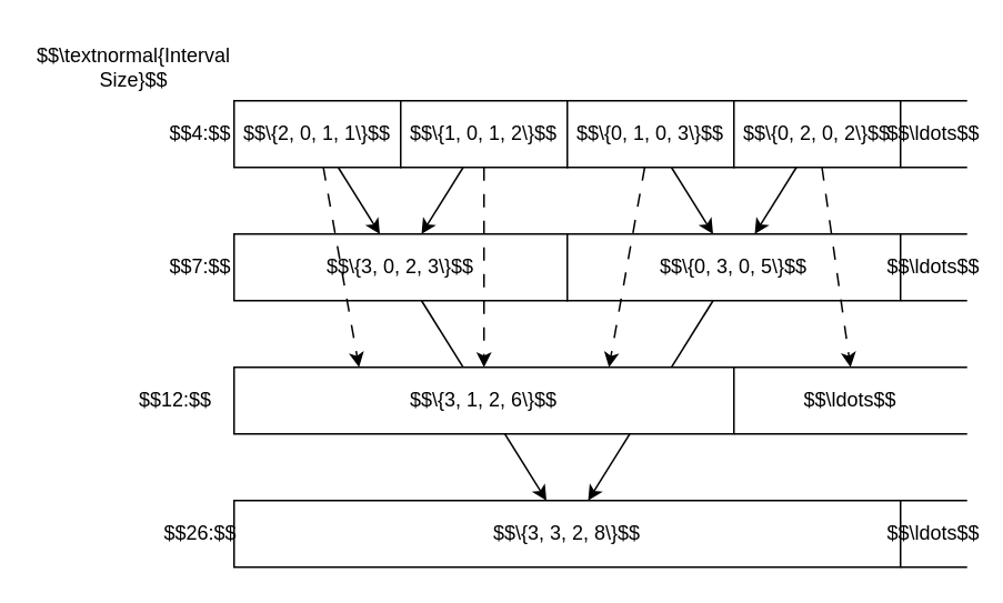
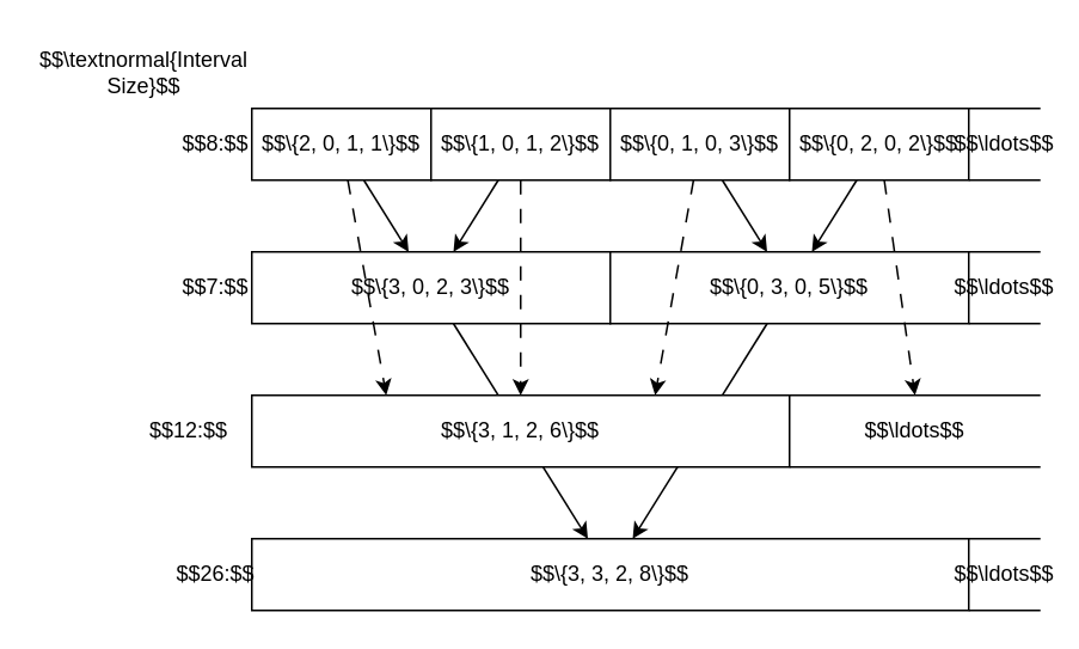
  <mxCell id="0" />
  <mxCell id="1" parent="0" />
  <mxCell id="2" value="" style="endArrow=classic;html=1;rounded=0;" edge="1" parent="1" source="12" target="20"><mxGeometry width="50" height="50" relative="1" as="geometry"><mxPoint x="263" y="190" as="sourcePoint" /><mxPoint x="338" y="310" as="targetPoint" /></mxGeometry></mxCell>
  <mxCell id="3" value="" style="endArrow=classic;html=1;rounded=0;" edge="1" parent="1" source="11" target="20"><mxGeometry width="50" height="50" relative="1" as="geometry"><mxPoint x="213" y="110" as="sourcePoint" /><mxPoint x="238" y="150" as="targetPoint" /></mxGeometry></mxCell>
  <mxCell id="4" value="$$\{2, 0, 1, 1\}$$" style="rounded=0;whiteSpace=wrap;html=1;" vertex="1" parent="1"><mxGeometry x="140" y="60" width="100" height="40" as="geometry" /></mxCell>
  <mxCell id="5" value="$$\{1, 0, 1, 2\}$$" style="rounded=0;whiteSpace=wrap;html=1;" vertex="1" parent="1"><mxGeometry x="240" y="60" width="100" height="40" as="geometry" /></mxCell>
  <mxCell id="6" value="$$\{0, 1, 0, 3\}$$" style="rounded=0;whiteSpace=wrap;html=1;" vertex="1" parent="1"><mxGeometry x="340" y="60" width="100" height="40" as="geometry" /></mxCell>
  <mxCell id="7" value="$$\{0, 2, 0, 2\}$$" style="rounded=0;whiteSpace=wrap;html=1;" vertex="1" parent="1"><mxGeometry x="440" y="60" width="100" height="40" as="geometry" /></mxCell>
  <mxCell id="8" value="" style="endArrow=none;html=1;rounded=0;" edge="1" parent="1"><mxGeometry width="50" height="50" relative="1" as="geometry"><mxPoint x="540" y="60" as="sourcePoint" /><mxPoint x="580" y="60" as="targetPoint" /></mxGeometry></mxCell>
  <mxCell id="9" value="" style="endArrow=none;html=1;rounded=0;" edge="1" parent="1"><mxGeometry width="50" height="50" relative="1" as="geometry"><mxPoint x="540" y="100" as="sourcePoint" /><mxPoint x="580" y="100" as="targetPoint" /></mxGeometry></mxCell>
  <mxCell id="10" value="$$\ldots$$" style="text;html=1;align=center;verticalAlign=middle;whiteSpace=wrap;rounded=0;" vertex="1" parent="1"><mxGeometry x="540" y="60" width="40" height="40" as="geometry" /></mxCell>
  <mxCell id="11" value="$$\{3, 0, 2, 3\}$$" style="rounded=0;whiteSpace=wrap;html=1;" vertex="1" parent="1"><mxGeometry x="140" y="140" width="200" height="40" as="geometry" /></mxCell>
  <mxCell id="12" value="$$\{0, 3, 0, 5\}$$" style="rounded=0;whiteSpace=wrap;html=1;" vertex="1" parent="1"><mxGeometry x="340" y="140" width="200" height="40" as="geometry" /></mxCell>
  <mxCell id="13" value="" style="endArrow=none;html=1;rounded=0;" edge="1" parent="1"><mxGeometry width="50" height="50" relative="1" as="geometry"><mxPoint x="540" y="140" as="sourcePoint" /><mxPoint x="580" y="140" as="targetPoint" /></mxGeometry></mxCell>
  <mxCell id="14" value="" style="endArrow=none;html=1;rounded=0;" edge="1" parent="1"><mxGeometry width="50" height="50" relative="1" as="geometry"><mxPoint x="540" y="180" as="sourcePoint" /><mxPoint x="580" y="180" as="targetPoint" /></mxGeometry></mxCell>
  <mxCell id="15" value="$$\ldots$$" style="text;html=1;align=center;verticalAlign=middle;whiteSpace=wrap;rounded=0;" vertex="1" parent="1"><mxGeometry x="540" y="140" width="40" height="40" as="geometry" /></mxCell>
  <mxCell id="16" value="$$\{3, 1, 2, 6\}$$" style="rounded=0;whiteSpace=wrap;html=1;" vertex="1" parent="1"><mxGeometry x="140" y="220" width="300" height="40" as="geometry" /></mxCell>
  <mxCell id="17" value="" style="endArrow=none;html=1;rounded=0;" edge="1" parent="1"><mxGeometry width="50" height="50" relative="1" as="geometry"><mxPoint x="440" y="220" as="sourcePoint" /><mxPoint x="580" y="220" as="targetPoint" /></mxGeometry></mxCell>
  <mxCell id="18" value="" style="endArrow=none;html=1;rounded=0;" edge="1" parent="1"><mxGeometry width="50" height="50" relative="1" as="geometry"><mxPoint x="440" y="260" as="sourcePoint" /><mxPoint x="580" y="260" as="targetPoint" /></mxGeometry></mxCell>
  <mxCell id="19" value="$$\ldots$$" style="text;html=1;align=center;verticalAlign=middle;whiteSpace=wrap;rounded=0;" vertex="1" parent="1"><mxGeometry x="440" y="220" width="140" height="40" as="geometry" /></mxCell>
  <mxCell id="20" value="$$\{3, 3, 2, 8\}$$" style="rounded=0;whiteSpace=wrap;html=1;" vertex="1" parent="1"><mxGeometry x="140" y="300" width="400" height="40" as="geometry" /></mxCell>
  <mxCell id="21" value="" style="endArrow=none;html=1;rounded=0;" edge="1" parent="1"><mxGeometry width="50" height="50" relative="1" as="geometry"><mxPoint x="540" y="300" as="sourcePoint" /><mxPoint x="580" y="300" as="targetPoint" /></mxGeometry></mxCell>
  <mxCell id="22" value="" style="endArrow=none;html=1;rounded=0;" edge="1" parent="1"><mxGeometry width="50" height="50" relative="1" as="geometry"><mxPoint x="540" y="340" as="sourcePoint" /><mxPoint x="580" y="340" as="targetPoint" /></mxGeometry></mxCell>
  <mxCell id="23" value="$$\ldots$$" style="text;html=1;align=center;verticalAlign=middle;whiteSpace=wrap;rounded=0;" vertex="1" parent="1"><mxGeometry x="540" y="300" width="40" height="40" as="geometry" /></mxCell>
  <mxCell id="24" value="$$\textnormal{Interval Size}$$" style="text;html=1;align=center;verticalAlign=middle;whiteSpace=wrap;rounded=0;" vertex="1" parent="1"><mxGeometry y="20" width="120" height="40" as="geometry" x="20" /></mxCell>
- <mxCell id="25" value="$$4:$$" style="text;html=1;align=center;verticalAlign=middle;whiteSpace=wrap;rounded=0;" vertex="1" parent="1"><mxGeometry x="100" y="60" width="40" height="40" as="geometry" /></mxCell>
+ <mxCell id="25" value="$$8:$$" style="text;html=1;align=center;verticalAlign=middle;whiteSpace=wrap;rounded=0;" vertex="1" parent="1"><mxGeometry x="100" y="60" width="40" height="40" as="geometry" /></mxCell>
  <mxCell id="26" value="$$7:$$" style="text;html=1;align=center;verticalAlign=middle;whiteSpace=wrap;rounded=0;" vertex="1" parent="1"><mxGeometry x="100" y="140" width="40" height="40" as="geometry" /></mxCell>
  <mxCell id="27" value="$$12:$$" style="text;html=1;align=center;verticalAlign=middle;whiteSpace=wrap;rounded=0;" vertex="1" parent="1"><mxGeometry x="85" y="220" width="40" height="40" as="geometry" /></mxCell>
  <mxCell id="28" value="$$26:$$" style="text;html=1;align=center;verticalAlign=middle;whiteSpace=wrap;rounded=0;" vertex="1" parent="1"><mxGeometry x="100" y="300" width="40" height="40" as="geometry" /></mxCell>
  <mxCell id="29" value="" style="endArrow=classic;html=1;rounded=0;" edge="1" parent="1" source="4" target="11"><mxGeometry width="50" height="50" relative="1" as="geometry"><mxPoint x="215" y="10" as="sourcePoint" /><mxPoint x="265" y="-40" as="targetPoint" /></mxGeometry></mxCell>
  <mxCell id="30" value="" style="endArrow=classic;html=1;rounded=0;" edge="1" parent="1" source="5" target="11"><mxGeometry width="50" height="50" relative="1" as="geometry"><mxPoint x="213" y="110" as="sourcePoint" /><mxPoint x="238" y="150" as="targetPoint" /></mxGeometry></mxCell>
  <mxCell id="31" value="" style="endArrow=classic;html=1;rounded=0;" edge="1" parent="1" source="6" target="12"><mxGeometry width="50" height="50" relative="1" as="geometry"><mxPoint x="360" y="120" as="sourcePoint" /><mxPoint x="385" y="160" as="targetPoint" /></mxGeometry></mxCell>
  <mxCell id="32" value="" style="endArrow=classic;html=1;rounded=0;" edge="1" parent="1" source="7" target="12"><mxGeometry width="50" height="50" relative="1" as="geometry"><mxPoint x="288" y="110" as="sourcePoint" /><mxPoint x="263" y="150" as="targetPoint" /></mxGeometry></mxCell>
  <mxCell id="33" value="" style="endArrow=classic;html=1;rounded=0;entryX=0.25;entryY=0;entryDx=0;entryDy=0;dashed=1;dashPattern=8 8;" edge="1" parent="1" source="4" target="16"><mxGeometry width="50" height="50" relative="1" as="geometry"><mxPoint x="213" y="110" as="sourcePoint" /><mxPoint x="238" y="150" as="targetPoint" /></mxGeometry></mxCell>
  <mxCell id="34" value="" style="endArrow=classic;html=1;rounded=0;dashed=1;dashPattern=8 8;" edge="1" parent="1" source="5" target="16"><mxGeometry width="50" height="50" relative="1" as="geometry"><mxPoint x="204" y="110" as="sourcePoint" /><mxPoint x="225" y="230" as="targetPoint" /></mxGeometry></mxCell>
  <mxCell id="35" value="" style="endArrow=classic;html=1;rounded=0;dashed=1;dashPattern=8 8;entryX=0.75;entryY=0;entryDx=0;entryDy=0;" edge="1" parent="1" source="6" target="16"><mxGeometry width="50" height="50" relative="1" as="geometry"><mxPoint x="300" y="110" as="sourcePoint" /><mxPoint x="300" y="230" as="targetPoint" /></mxGeometry></mxCell>
  <mxCell id="36" value="" style="endArrow=classic;html=1;rounded=0;dashed=1;dashPattern=8 8;entryX=0.5;entryY=0;entryDx=0;entryDy=0;" edge="1" parent="1" source="7" target="19"><mxGeometry width="50" height="50" relative="1" as="geometry"><mxPoint x="396" y="110" as="sourcePoint" /><mxPoint x="375" y="230" as="targetPoint" /></mxGeometry></mxCell>
